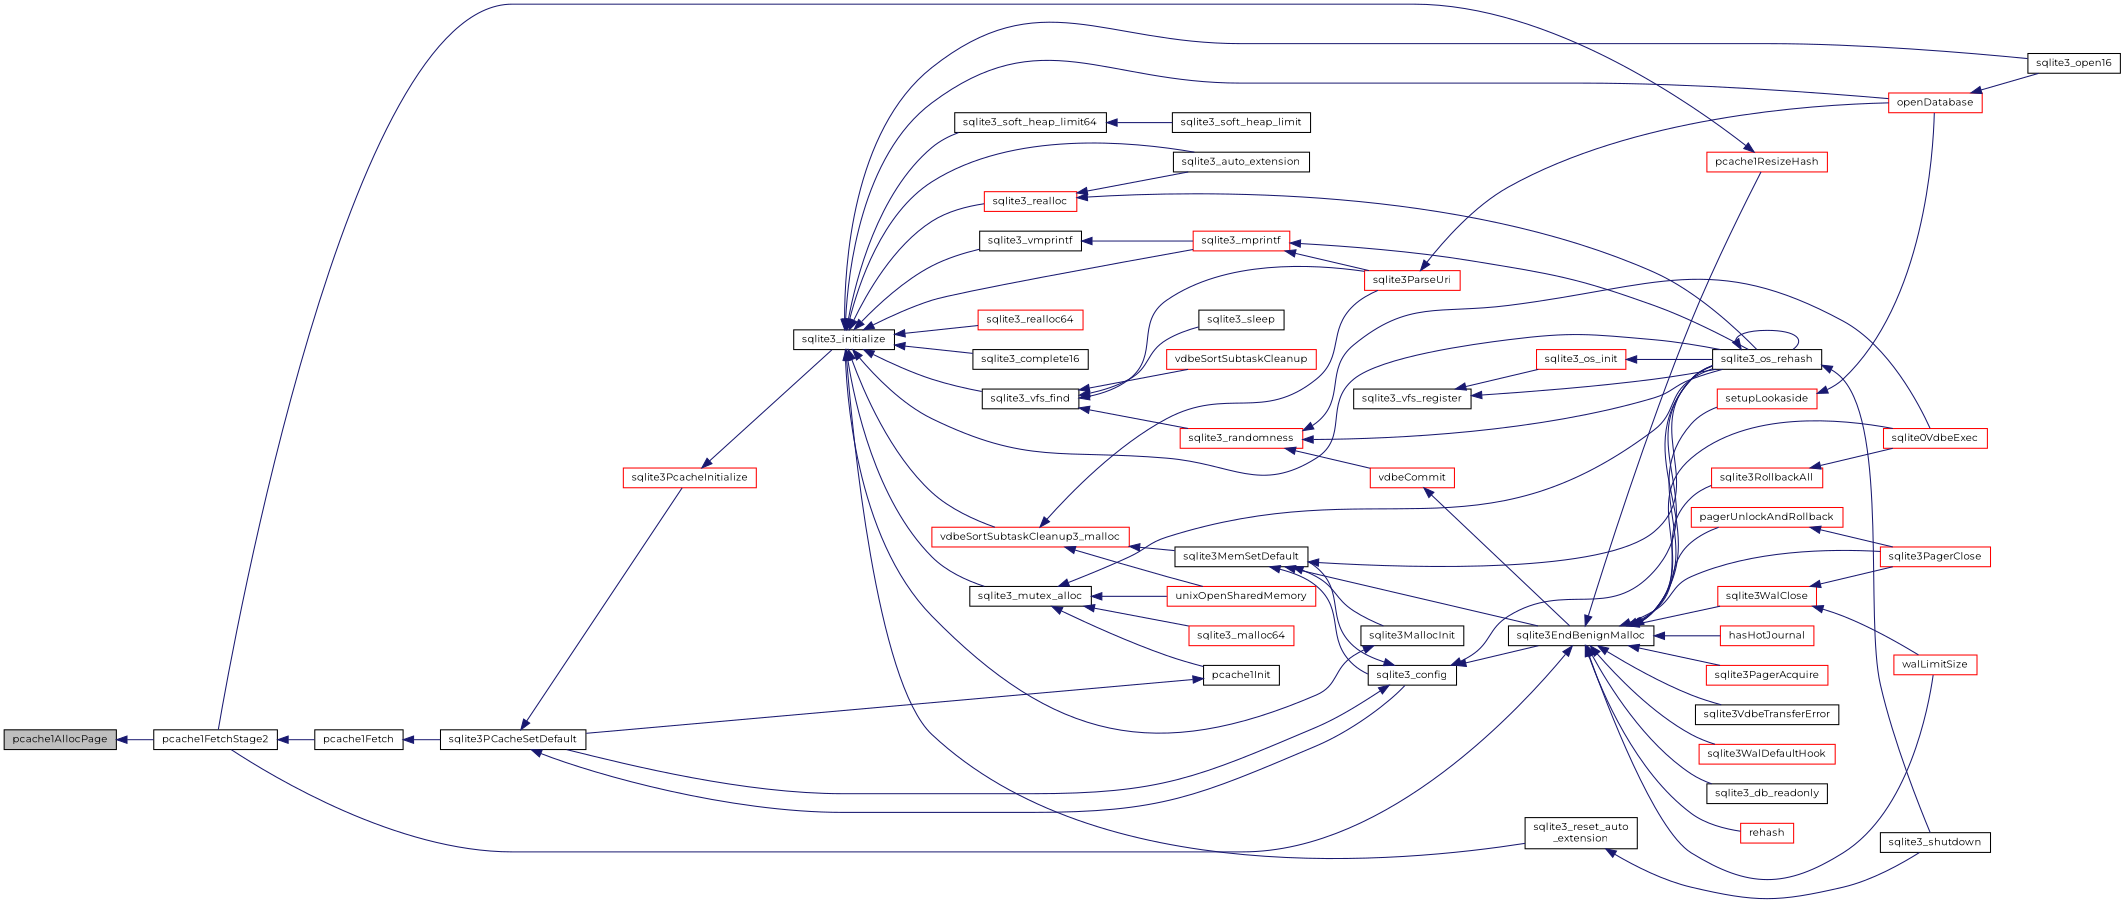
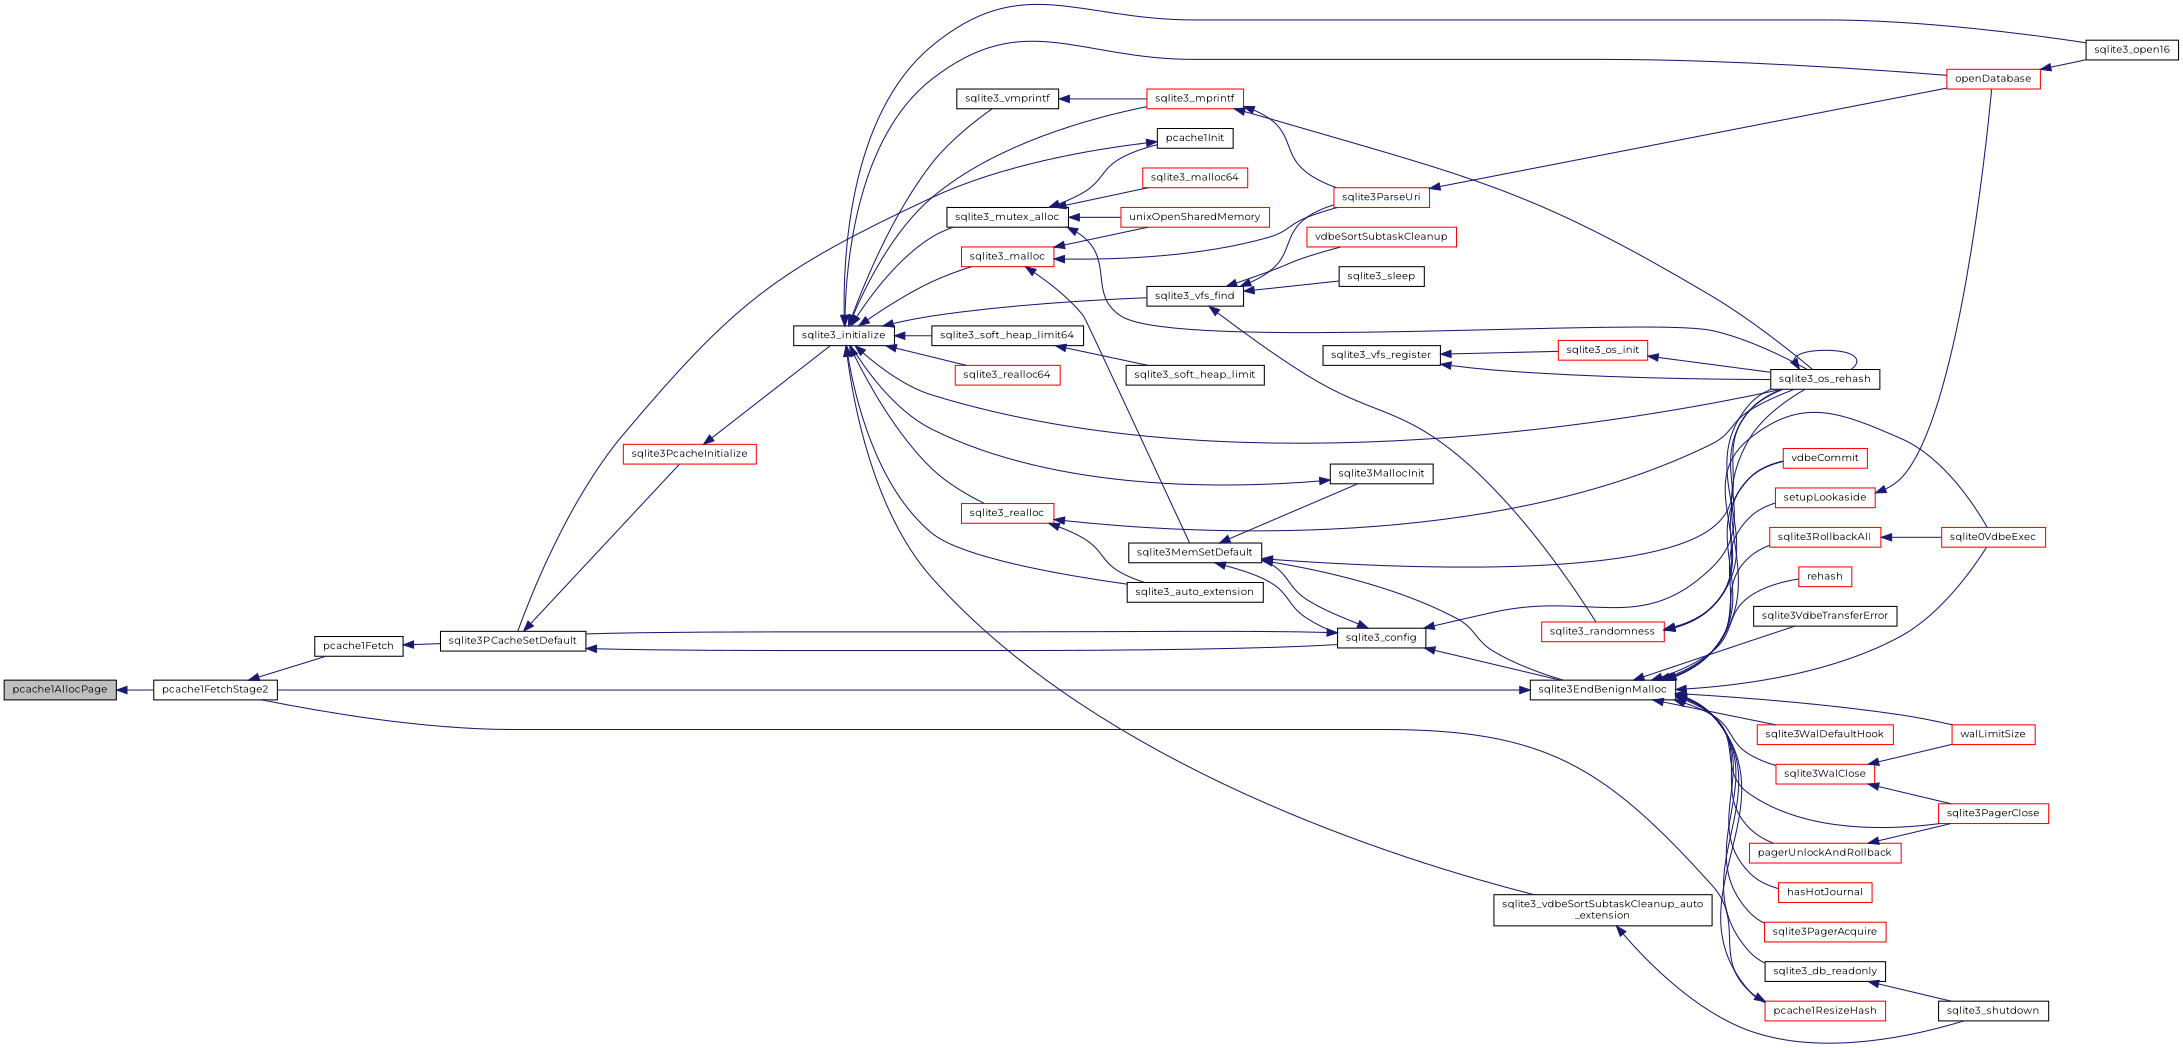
  digraph {
    fontname=Montserrat
    rankdir=LR
    node [color=black fillcolor=white fontname=Montserrat fontsize=10 shape=record style=filled]
    edge [color=midnightblue dir=back fontname=Montserrat fontsize=10 labelfontname=FreeSans labelfontsize=10 style=solid]
    n1 [fillcolor=grey75 fontcolor=black height=0.2 label=pcache1AllocPage width=0.4]
    n2 [height=0.2 label=pcache1FetchStage2 width=0.4]
    n3 [height=0.2 label=pcache1Fetch width=0.4]
    n4 [height=0.2 label=sqlite3PCacheSetDefault width=0.4]
    n5 [color=red height=0.2 label=sqlite3PcacheInitialize width=0.4]
    n6 [height=0.2 label=sqlite3_config width=0.4]
    n7 [height=0.2 label=sqlite3_initialize width=0.4]
    n8 [height=0.2 label=sqlite3_os_rehash width=0.4]
    n9 [height=0.2 label=sqlite3MemSetDefault width=0.4]
    n10 [height=0.2 label=sqlite3EndBenignMalloc width=0.4]
    n11 [height=0.2 label=sqlite3_vfs_find width=0.4]
    n12 [color=red height=0.2 label=openDatabase width=0.4]
    n13 [height=0.2 label=sqlite3_open16 width=0.4]
    n14 [height=0.2 label=sqlite3_mutex_alloc width=0.4]
    n15 [height=0.2 label=sqlite3_soft_heap_limit64 width=0.4]
-   n16 [color=red height=0.2 label=vdbeSortSubtaskCleanup3_malloc width=0.4]
+   n16 [color=red height=0.2 label=sqlite3_malloc width=0.4]
    n17 [color=red height=0.2 label=sqlite3_realloc width=0.4]
    n18 [height=0.2 label=sqlite3_auto_extension width=0.4]
    n19 [color=red height=0.2 label=sqlite3_realloc64 width=0.4]
    n20 [height=0.2 label=sqlite3_vmprintf width=0.4]
    n21 [color=red height=0.2 label=sqlite3_mprintf width=0.4]
-   n22 [height=0.2 label="sqlite3_reset_auto\l_extension" width=0.4]
-   n23 [height=0.2 label=sqlite3_complete16 width=0.4]
+   n22 [height=0.2 label="sqlite3_vdbeSortSubtaskCleanup_auto\l_extension" width=0.4]
    n24 [color=red height=0.2 label=sqlite3_randomness width=0.4]
    n25 [color=red height=0.2 label=vdbeSortSubtaskCleanup width=0.4]
    n26 [color=red height=0.2 label=sqlite3ParseUri width=0.4]
    n27 [height=0.2 label=sqlite3_sleep width=0.4]
    n28 [height=0.2 label=sqlite3_shutdown width=0.4]
    n29 [height=0.2 label=sqlite3_vfs_register width=0.4]
    n30 [color=red height=0.2 label=sqlite3_os_init width=0.4]
    n31 [color=red height=0.2 label=sqlite3_malloc64 width=0.4]
    n32 [color=red height=0.2 label=unixOpenSharedMemory width=0.4]
    n33 [height=0.2 label=pcache1Init width=0.4]
    n34 [height=0.2 label=sqlite3_soft_heap_limit width=0.4]
    n35 [color=red height=0.2 label=vdbeCommit width=0.4]
    n36 [color=red height=0.2 label=sqlite0VdbeExec width=0.4]
    n37 [height=0.2 label=sqlite3MallocInit width=0.4]
    n38 [color=red height=0.2 label=rehash width=0.4]
    n39 [color=red height=0.2 label=pcache1ResizeHash width=0.4]
    n40 [color=red height=0.2 label=pagerUnlockAndRollback width=0.4]
    n41 [color=red height=0.2 label=sqlite3PagerClose width=0.4]
    n42 [color=red height=0.2 label=hasHotJournal width=0.4]
    n43 [color=red height=0.2 label=sqlite3PagerAcquire width=0.4]
    n44 [color=red height=0.2 label=walLimitSize width=0.4]
    n45 [color=red height=0.2 label=sqlite3WalClose width=0.4]
    n46 [height=0.2 label=sqlite3VdbeTransferError width=0.4]
    n47 [color=red height=0.2 label=setupLookaside width=0.4]
    n48 [color=red height=0.2 label=sqlite3RollbackAll width=0.4]
    n49 [color=red height=0.2 label=sqlite3WalDefaultHook width=0.4]
    n50 [height=0.2 label=sqlite3_db_readonly width=0.4]
    n1 -> n2
    n2 -> n3
    n3 -> n4
    n4 -> n5
    n4 -> n6
    n5 -> n7
    n6 -> n4
    n6 -> n8
    n6 -> n9
    n6 -> n10
    n7 -> n8
    n7 -> n11
    n7 -> n12
    n7 -> n13
    n7 -> n14
    n7 -> n15
    n7 -> n16
    n7 -> n17
    n7 -> n18
    n7 -> n19
    n7 -> n20
    n7 -> n21
    n7 -> n22
-   n7 -> n23
    n8 -> n8
-   n8 -> n28
+   n50 -> n28
    n9 -> n6
    n9 -> n8
    n9 -> n10
    n9 -> n37
    n10 -> n2
    n10 -> n8
-   n35 -> n10
+   n10 -> n35
    n10 -> n36
    n10 -> n38
    n10 -> n39
    n10 -> n40
    n10 -> n41
    n10 -> n42
    n10 -> n43
    n10 -> n44
    n10 -> n45
    n10 -> n46
    n10 -> n47
    n10 -> n48
    n10 -> n49
    n10 -> n50
    n11 -> n24
    n11 -> n25
    n11 -> n26
    n11 -> n27
    n12 -> n13
    n14 -> n8
    n14 -> n31
    n14 -> n32
    n14 -> n33
    n15 -> n34
    n16 -> n9
    n16 -> n26
    n16 -> n32
    n17 -> n8
    n17 -> n18
    n20 -> n21
    n21 -> n8
    n21 -> n26
    n22 -> n28
    n24 -> n8
    n24 -> n35
    n24 -> n36
    n26 -> n12
    n29 -> n8
    n29 -> n30
    n30 -> n8
    n33 -> n4
    n37 -> n7
    n39 -> n2
    n40 -> n41
    n45 -> n41
    n45 -> n44
    n47 -> n12
    n48 -> n36
  }
